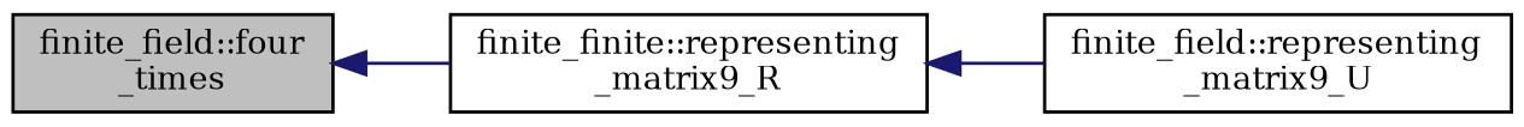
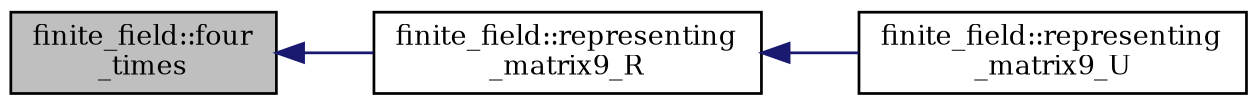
  digraph {
    fontname="DejaVu Serif"
    rankdir=LR
    node [color=black fillcolor=white fontname="DejaVu Serif" fontsize=10 shape=record style=filled]
    edge [color=midnightblue dir=back fontname="DejaVu Serif" fontsize=10 labelfontname=Helvetica labelfontsize=10 style=solid]
    n1 [fillcolor=grey75 fontcolor=black height=0.2 label="finite_field::four\l_times" width=0.4]
-   n2 [height=0.2 label="finite_finite::representing\l_matrix9_R" width=0.4]
+   n2 [height=0.2 label="finite_field::representing\l_matrix9_R" width=0.4]
    n3 [height=0.2 label="finite_field::representing\l_matrix9_U" width=0.4]
    n1 -> n2
    n2 -> n3
  }
